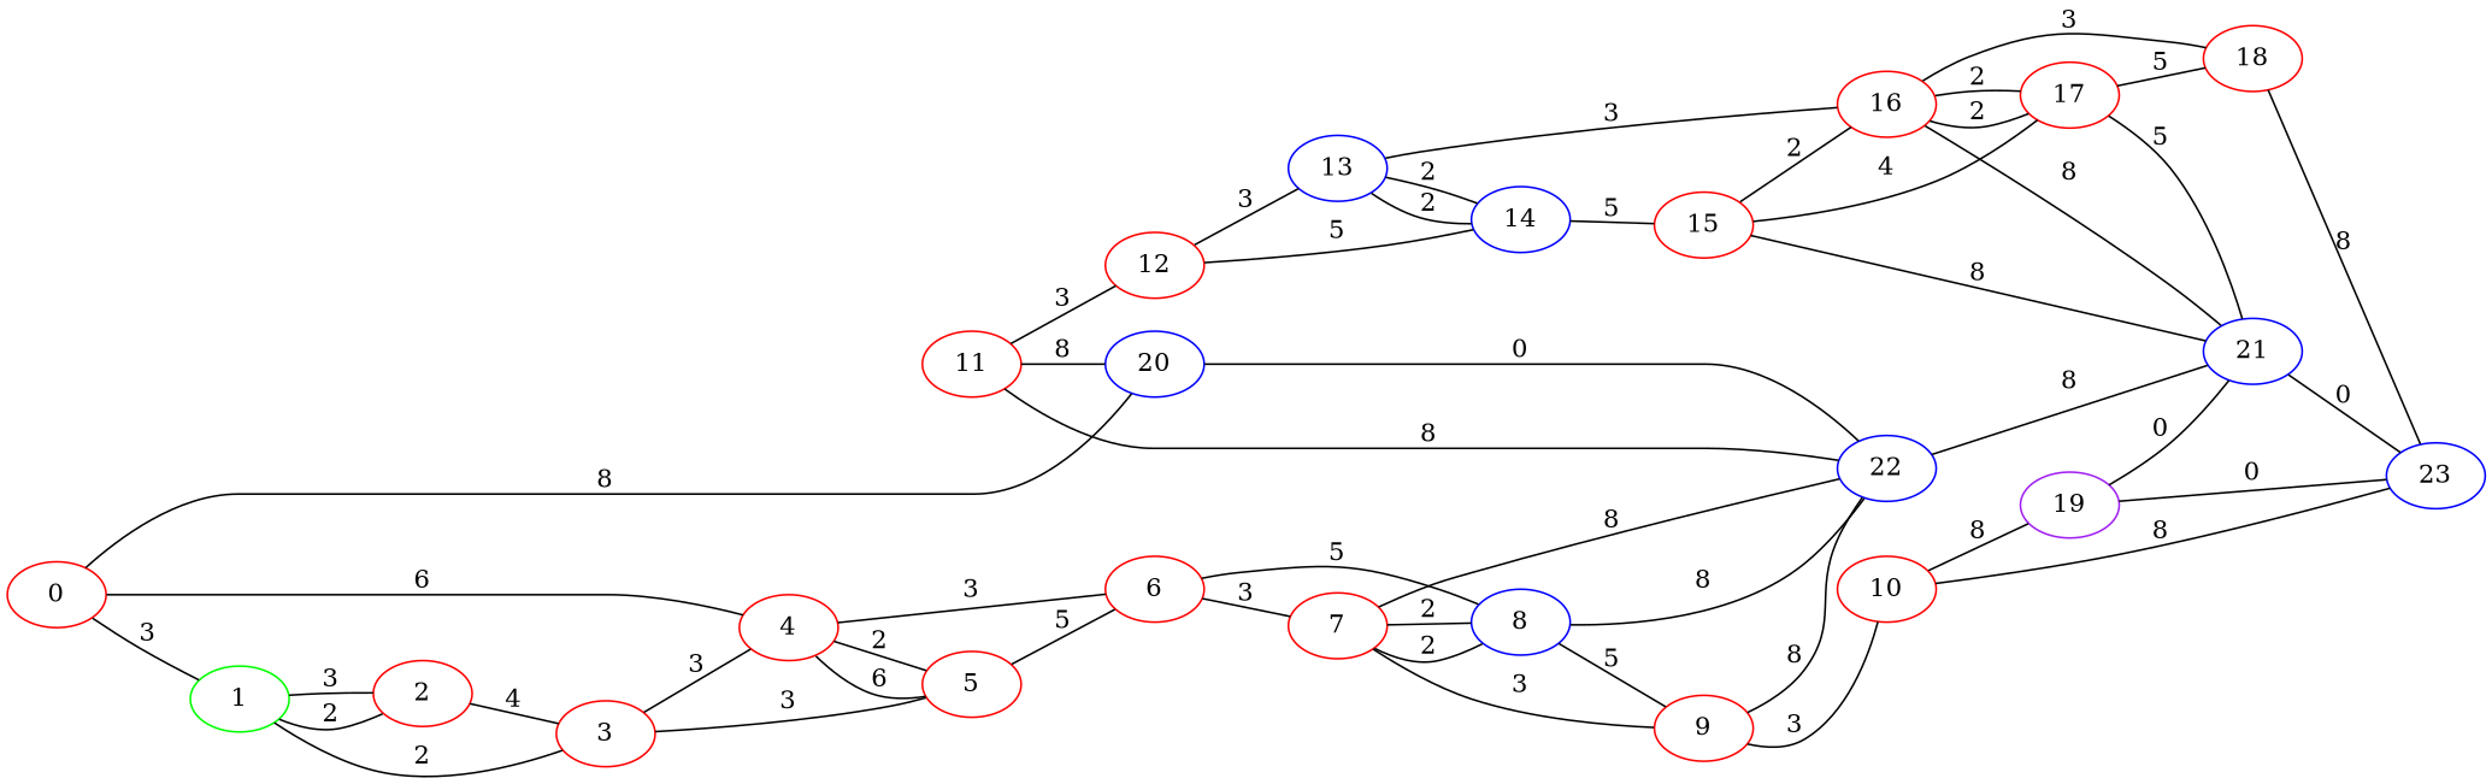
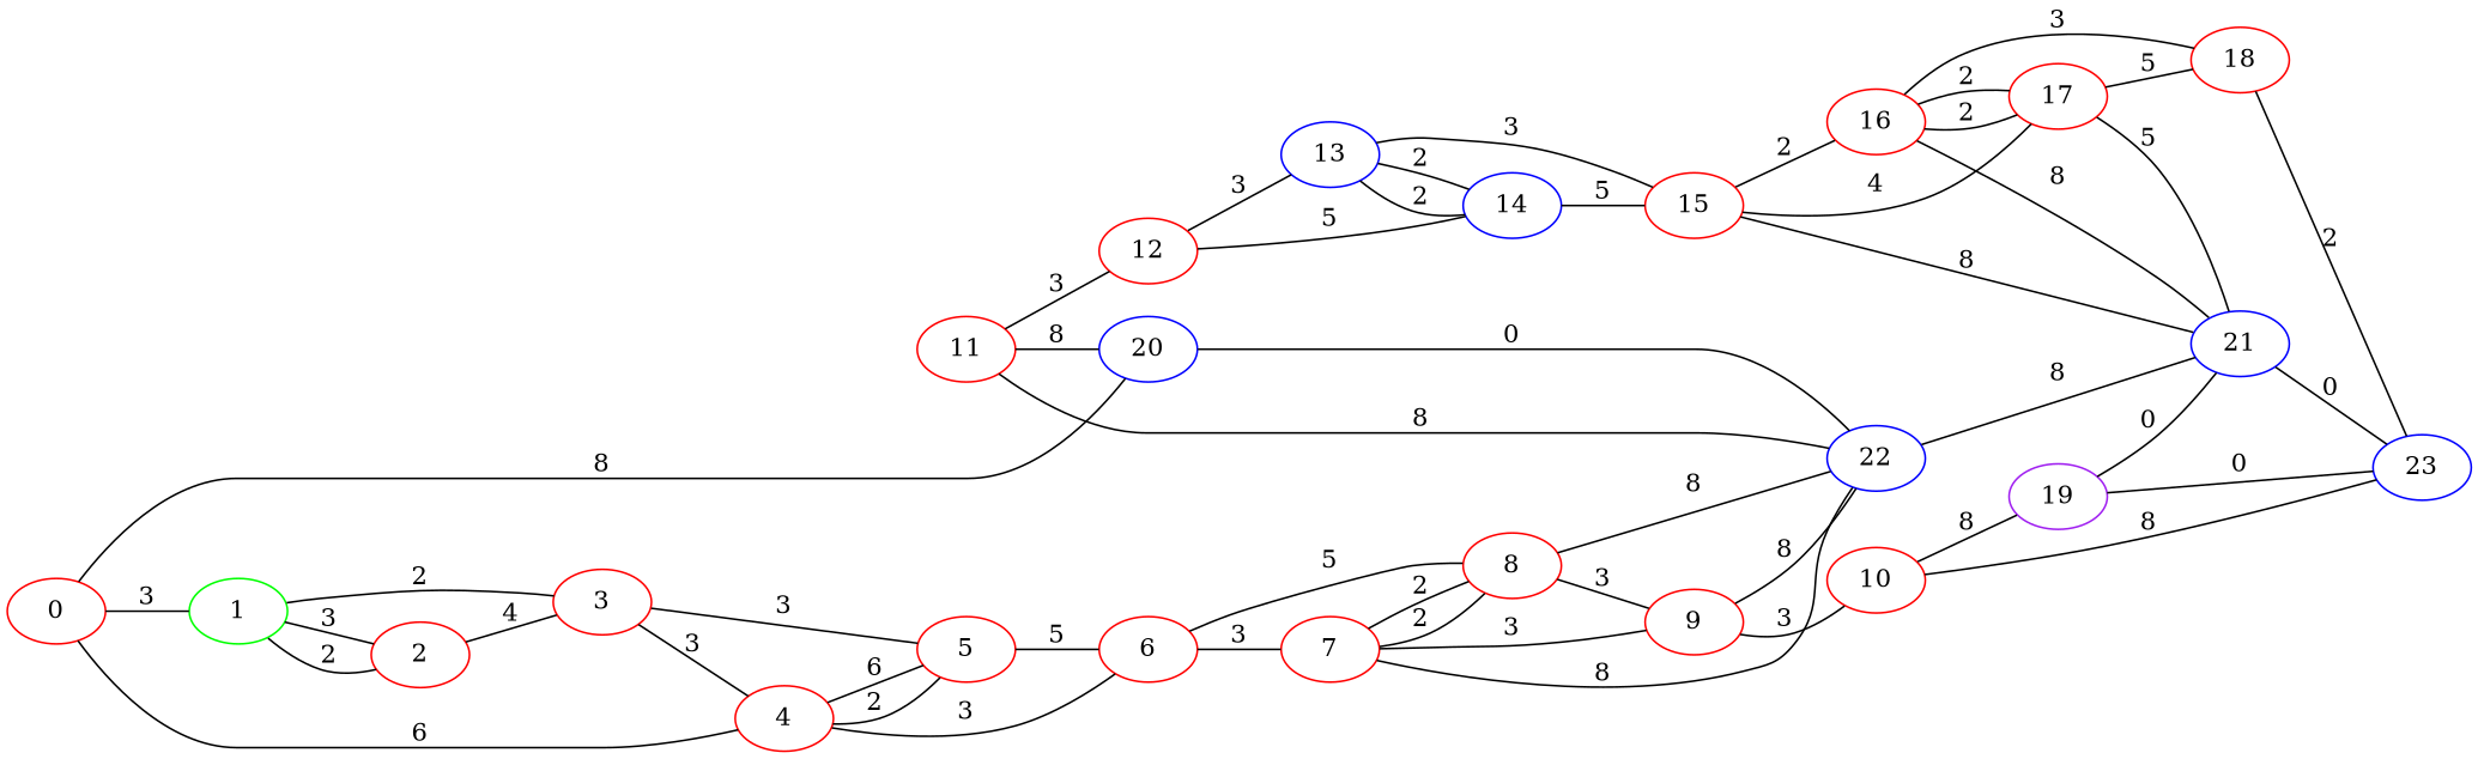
  graph {
    rankdir=LR
    node [color=red weight=1]
    1 [color=green weight=2]
    0
    20 [color=blue weight=3]
    4
    2
    3
    22 [color=blue weight=3]
    5
    6
    7
-   8 [color=blue]
+   8
    9
    10
    21 [color=blue weight=3]
    19 [color=purple weight=4]
    23 [color=blue weight=3]
    11
    12
    13 [color=blue]
    14 [color=blue]
    15
    16
    17
    18
    1 -- 2 [label=3]
    1 -- 2 [label=2]
    1 -- 3 [label=2]
    0 -- 1 [label=3]
    0 -- 20 [label=8]
    0 -- 4 [label=6]
    20 -- 22 [label=0]
    4 -- 5 [label=2]
    4 -- 5 [label=6]
    4 -- 6 [label=3]
    2 -- 3 [label=4]
    3 -- 4 [label=3]
    3 -- 5 [label=3]
    22 -- 21 [label=8]
    5 -- 6 [label=5]
    6 -- 7 [label=3]
    6 -- 8 [label=5]
    7 -- 22 [label=8]
    7 -- 8 [label=2]
    7 -- 8 [label=2]
    7 -- 9 [label=3]
    8 -- 22 [label=8]
-   8 -- 9 [label=5]
+   8 -- 9 [label=3]
    9 -- 22 [label=8]
    9 -- 10 [label=3]
    10 -- 19 [label=8]
    10 -- 23 [label=8]
    21 -- 23 [label=0]
    19 -- 21 [label=0]
    19 -- 23 [label=0]
    11 -- 20 [label=8]
    11 -- 22 [label=8]
    11 -- 12 [label=3]
    12 -- 13 [label=3]
    12 -- 14 [label=5]
    13 -- 14 [label=2]
    13 -- 14 [label=2]
-   13 -- 16 [label=3]
+   13 -- 15 [label=3]
    14 -- 15 [label=5]
    15 -- 21 [label=8]
    15 -- 16 [label=2]
    15 -- 17 [label=4]
    16 -- 21 [label=8]
    16 -- 17 [label=2]
    16 -- 17 [label=2]
    16 -- 18 [label=3]
    17 -- 21 [label=5]
    17 -- 18 [label=5]
-   18 -- 23 [label=8]
+   18 -- 23 [label=2]
  }
